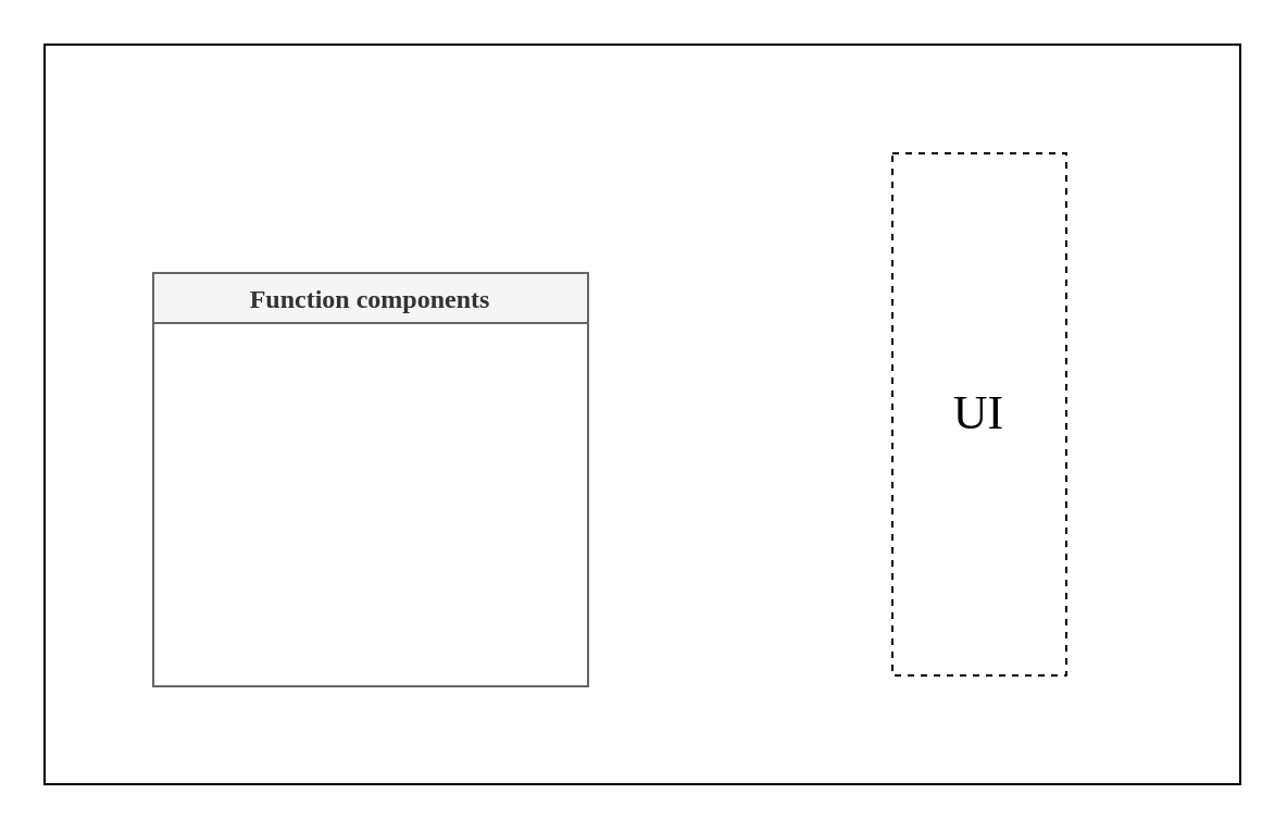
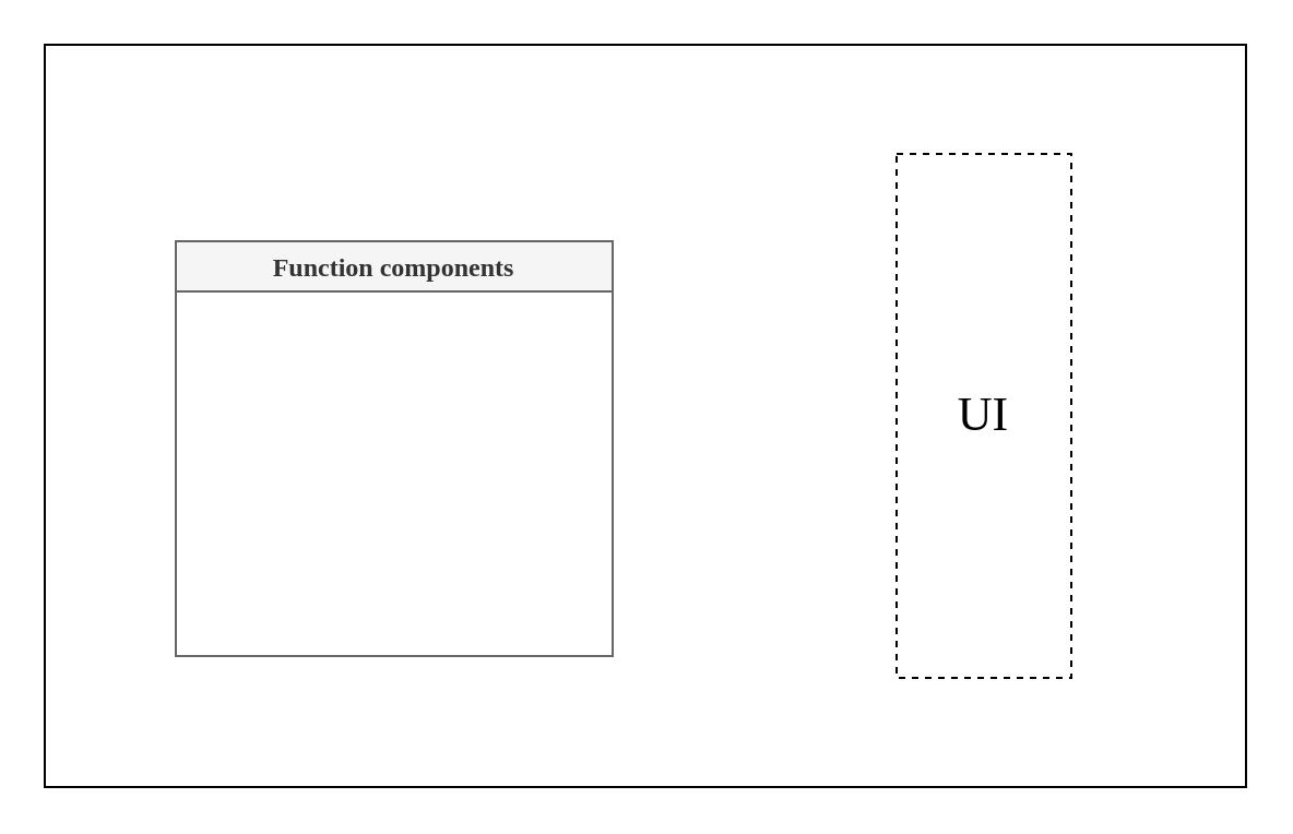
  <mxCell id="0" />
  <mxCell id="1" parent="0" />
  <mxCell id="2" value="" style="rounded=0;whiteSpace=wrap;html=1;fontFamily=Comic Sans MS;" vertex="1" parent="1"><mxGeometry x="20" y="20" width="550" height="340" as="geometry" /></mxCell>
- <mxCell id="3" value="Function components" style="swimlane;fillColor=#f5f5f5;fontColor=#333333;strokeColor=#666666;fontFamily=Comic Sans MS;" vertex="1" parent="1"><mxGeometry x="70" y="125" width="200" height="190" as="geometry" /></mxCell>
+ <mxCell id="3" value="Function components" style="swimlane;fillColor=#f5f5f5;fontColor=#333333;strokeColor=#666666;fontFamily=Comic Sans MS;" vertex="1" parent="1"><mxGeometry x="80" y="110" width="200" height="190" as="geometry" /></mxCell>
  <mxCell id="4" value="&lt;span style=&quot;font-size: 22px&quot;&gt;UI&lt;/span&gt;" style="rounded=0;whiteSpace=wrap;html=1;fontFamily=Comic Sans MS;dashed=1;" vertex="1" parent="1"><mxGeometry x="410" y="70" width="80" height="240" as="geometry" /></mxCell>
